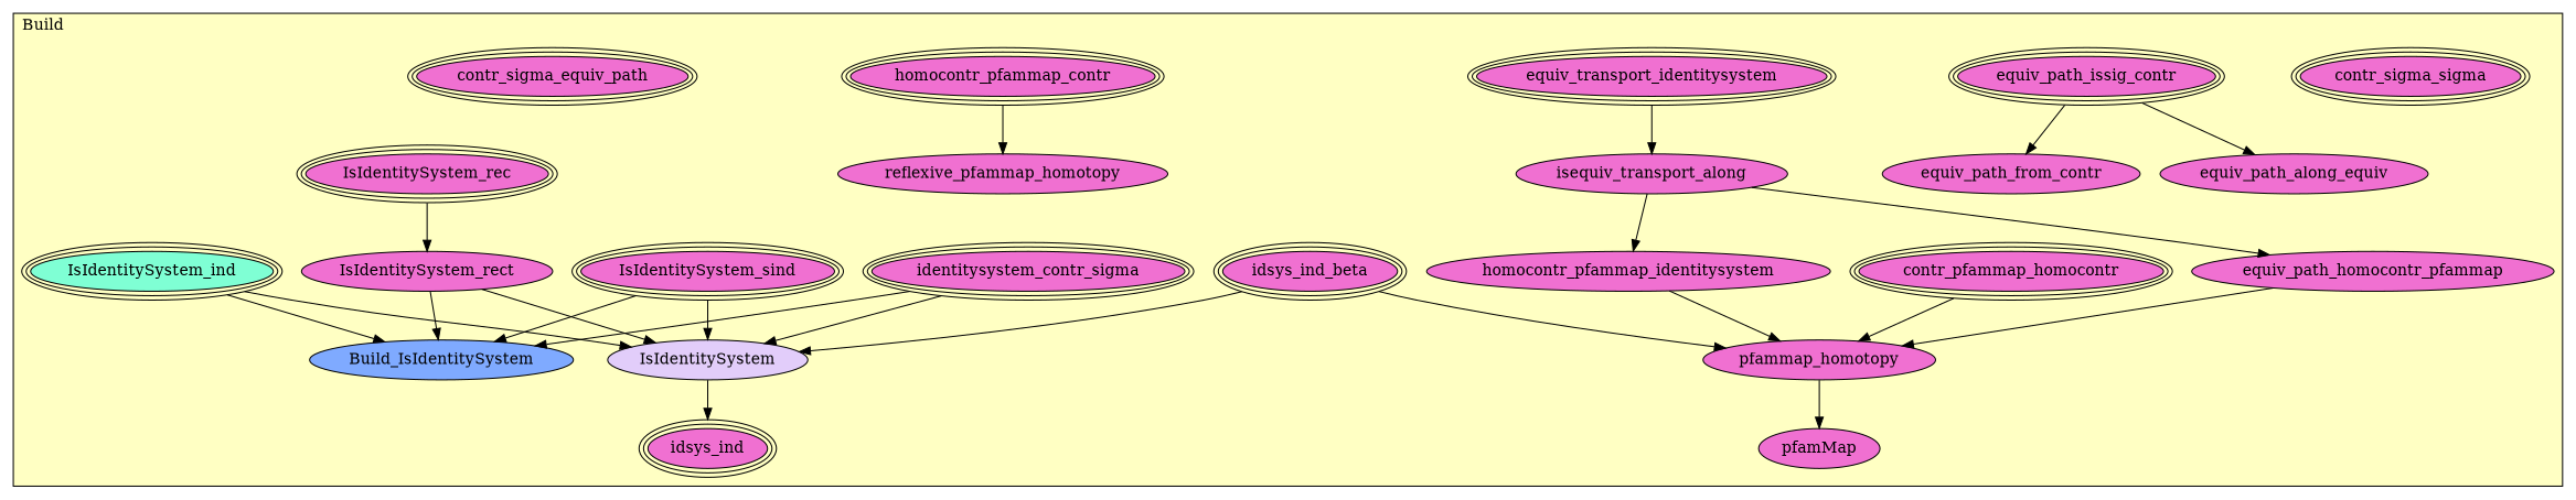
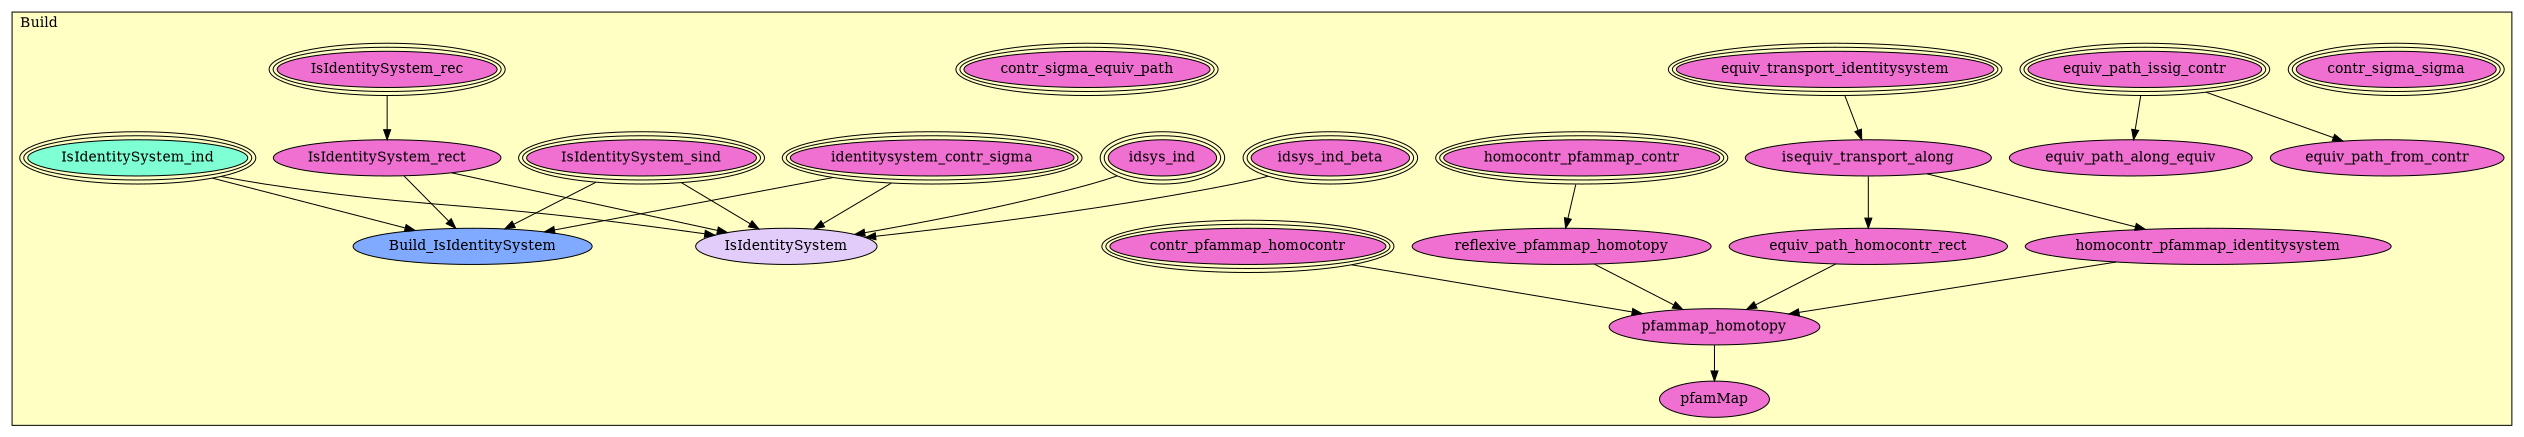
  digraph {
    node [fillcolor="#F070D1" peripheries=3 style=filled]
    n1 [label=contr_sigma_sigma]
    n2 [label=equiv_path_issig_contr]
    n3 [label=equiv_path_along_equiv peripheries=""]
    n4 [label=equiv_path_from_contr peripheries=""]
    n5 [label=equiv_transport_identitysystem]
    n6 [label=isequiv_transport_along peripheries=""]
    n7 [label=homocontr_pfammap_contr]
    n8 [label=contr_pfammap_homocontr]
    n9 [label=identitysystem_contr_sigma]
    n10 [label=contr_sigma_equiv_path]
-   n11 [label=equiv_path_homocontr_pfammap peripheries=""]
+   n11 [label=equiv_path_homocontr_rect peripheries=""]
    n12 [label=homocontr_pfammap_identitysystem peripheries=""]
    n13 [label=reflexive_pfammap_homotopy peripheries=""]
    n14 [label=pfammap_homotopy peripheries=""]
    n15 [label=pfamMap peripheries=""]
    n16 [label=idsys_ind_beta]
    n17 [label=idsys_ind]
    n18 [label=IsIdentitySystem_sind]
    n19 [label=IsIdentitySystem_rec]
    n20 [fillcolor="#7FFFD4" label=IsIdentitySystem_ind]
    n21 [label=IsIdentitySystem_rect peripheries=""]
    n22 [fillcolor="#7FAAFF" label=Build_IsIdentitySystem peripheries=""]
    n23 [fillcolor="#E2CDFA" label=IsIdentitySystem peripheries=""]
    subgraph cluster_1 {
      fillcolor="#FFFFC3"
      label=Build
      labeljust=l
      style=filled
      n1
      n2
      n3
      n4
      n5
      n6
      n7
      n8
      n9
      n10
      n11
      n12
      n13
      n14
      n15
      n16
      n17
      n18
      n19
      n20
      n21
      n22
      n23
    }
    n2 -> n3
    n2 -> n4
    n5 -> n6
    n6 -> n11
    n6 -> n12
    n7 -> n13
    n8 -> n14
    n9 -> n22
    n9 -> n23
    n11 -> n14
    n12 -> n14
-   n16 -> n14
+   n13 -> n14
    n14 -> n15
    n16 -> n23
-   n23 -> n17
+   n17 -> n23
    n18 -> n22
    n18 -> n23
    n19 -> n21
    n20 -> n22
    n20 -> n23
    n21 -> n22
    n21 -> n23
  }
